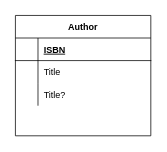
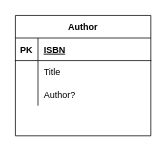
  <mxCell id="0" />
  <mxCell id="1" parent="0" />
  <mxCell id="2" value="Author" style="shape=table;startSize=30;container=1;collapsible=1;childLayout=tableLayout;fixedRows=1;rowLines=0;fontStyle=1;align=center;resizeLast=1;" vertex="1" parent="1"><mxGeometry x="20" y="20" width="180" height="160" as="geometry" /></mxCell>
  <mxCell id="3" value="" style="shape=partialRectangle;collapsible=0;dropTarget=0;pointerEvents=0;fillColor=none;top=0;left=0;bottom=1;right=0;points=[[0,0.5],[1,0.5]];portConstraint=eastwest;" vertex="1" parent="2"><mxGeometry y="30" width="180" height="30" as="geometry" /></mxCell>
+ <mxCell id="4" value="PK" style="shape=partialRectangle;connectable=0;fillColor=none;top=0;left=0;bottom=0;right=0;fontStyle=1;overflow=hidden;" vertex="1" parent="3"><mxGeometry width="30" height="30" as="geometry" /></mxCell>
  <mxCell id="5" value="ISBN" style="shape=partialRectangle;connectable=0;fillColor=none;top=0;left=0;bottom=0;right=0;align=left;spacingLeft=6;fontStyle=5;overflow=hidden;" vertex="1" parent="3"><mxGeometry x="30" width="150" height="30" as="geometry" /></mxCell>
  <mxCell id="6" value="" style="shape=partialRectangle;collapsible=0;dropTarget=0;pointerEvents=0;fillColor=none;top=0;left=0;bottom=0;right=0;points=[[0,0.5],[1,0.5]];portConstraint=eastwest;" vertex="1" parent="2"><mxGeometry y="60" width="180" height="30" as="geometry" /></mxCell>
  <mxCell id="7" value="" style="shape=partialRectangle;connectable=0;fillColor=none;top=0;left=0;bottom=0;right=0;editable=1;overflow=hidden;" vertex="1" parent="6"><mxGeometry width="30" height="30" as="geometry" /></mxCell>
  <mxCell id="8" value="Title" style="shape=partialRectangle;connectable=0;fillColor=none;top=0;left=0;bottom=0;right=0;align=left;spacingLeft=6;overflow=hidden;" vertex="1" parent="6"><mxGeometry x="30" width="150" height="30" as="geometry" /></mxCell>
  <mxCell id="9" value="" style="shape=partialRectangle;collapsible=0;dropTarget=0;pointerEvents=0;fillColor=none;top=0;left=0;bottom=0;right=0;points=[[0,0.5],[1,0.5]];portConstraint=eastwest;" vertex="1" parent="2"><mxGeometry y="90" width="180" height="30" as="geometry" /></mxCell>
  <mxCell id="10" value="" style="shape=partialRectangle;connectable=0;fillColor=none;top=0;left=0;bottom=0;right=0;editable=1;overflow=hidden;" vertex="1" parent="9"><mxGeometry width="30" height="30" as="geometry" /></mxCell>
- <mxCell id="11" value="Title?" style="shape=partialRectangle;connectable=0;fillColor=none;top=0;left=0;bottom=0;right=0;align=left;spacingLeft=6;overflow=hidden;" vertex="1" parent="9"><mxGeometry x="30" width="150" height="30" as="geometry" /></mxCell>
+ <mxCell id="11" value="Author?" style="shape=partialRectangle;connectable=0;fillColor=none;top=0;left=0;bottom=0;right=0;align=left;spacingLeft=6;overflow=hidden;" vertex="1" parent="9"><mxGeometry x="30" width="150" height="30" as="geometry" /></mxCell>
  <mxCell id="12" value="" style="shape=partialRectangle;collapsible=0;dropTarget=0;pointerEvents=0;fillColor=none;top=0;left=0;bottom=0;right=0;points=[[0,0.5],[1,0.5]];portConstraint=eastwest;" vertex="1" parent="2"><mxGeometry y="120" width="180" height="30" as="geometry" /></mxCell>
  <mxCell id="13" value="" style="shape=partialRectangle;connectable=0;fillColor=none;top=0;left=0;bottom=0;right=0;editable=1;overflow=hidden;" vertex="1" parent="12"><mxGeometry width="30" height="30" as="geometry" /></mxCell>
